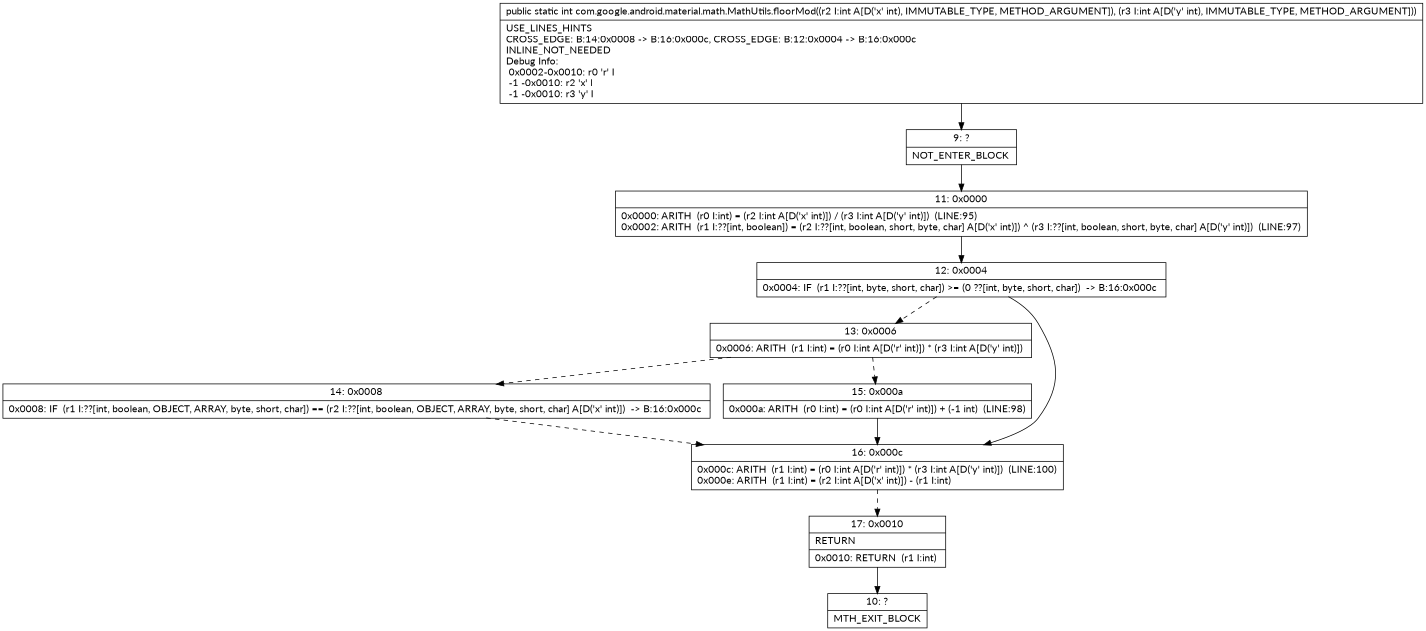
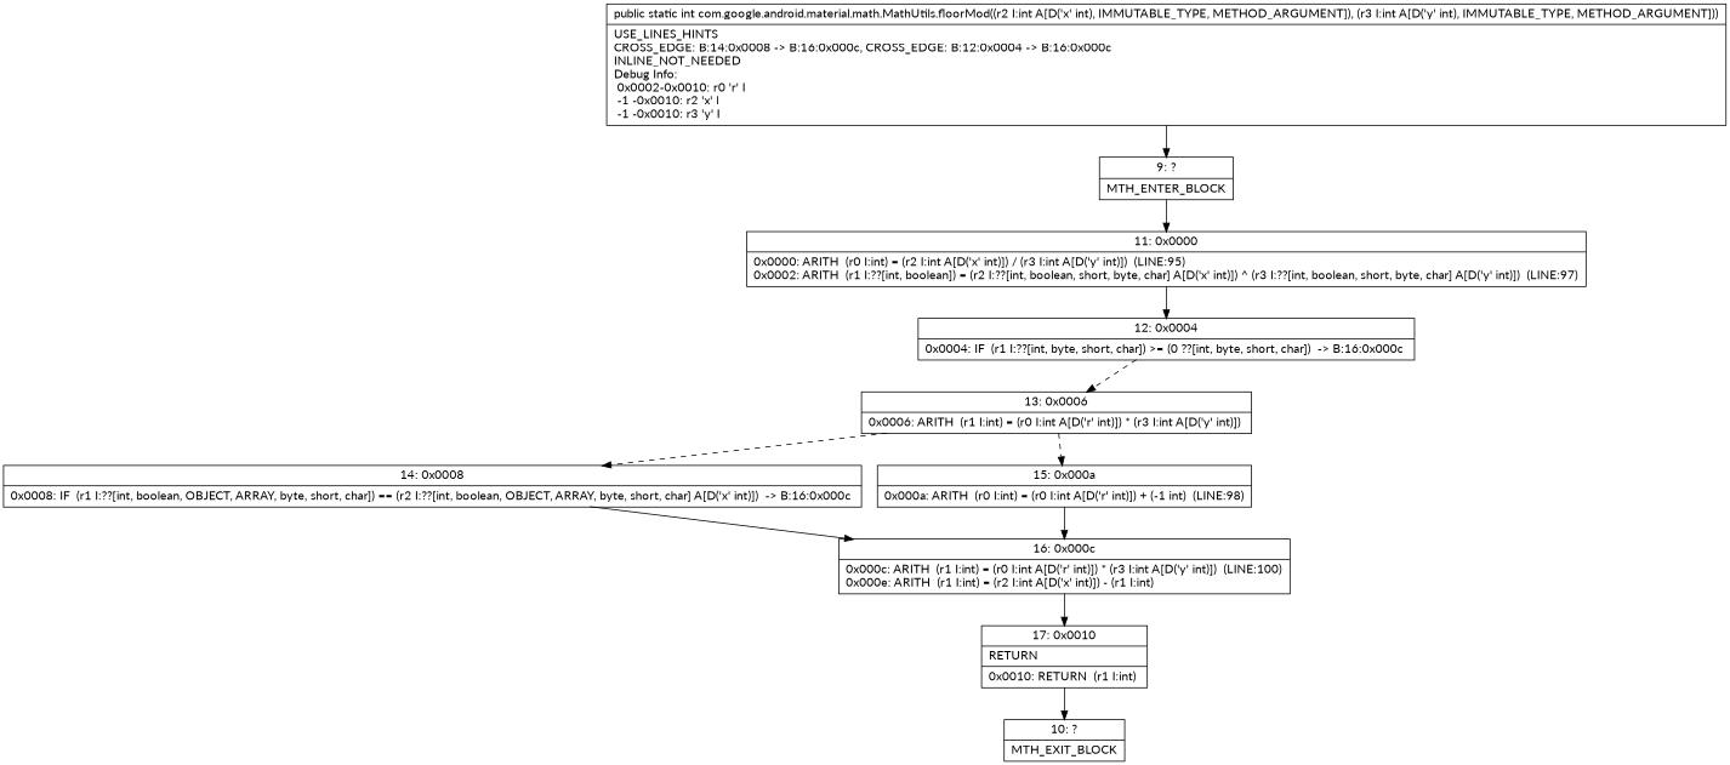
  digraph {
    fontname=Lato
    node [fontname=Lato shape=record]
    edge [fontname=Lato]
-   n1 [label="{9\:\ ?|NOT_ENTER_BLOCK\l}"]
+   n1 [label="{9\:\ ?|MTH_ENTER_BLOCK\l}"]
    n2 [label="{11\:\ 0x0000|0x0000: ARITH  (r0 I:int) = (r2 I:int A[D('x' int)]) \/ (r3 I:int A[D('y' int)])  (LINE:95)\l0x0002: ARITH  (r1 I:??[int, boolean]) = (r2 I:??[int, boolean, short, byte, char] A[D('x' int)]) ^ (r3 I:??[int, boolean, short, byte, char] A[D('y' int)])  (LINE:97)\l}"]
    n3 [label="{12\:\ 0x0004|0x0004: IF  (r1 I:??[int, byte, short, char]) \>= (0 ??[int, byte, short, char])  \-\> B:16:0x000c \l}"]
    n4 [label="{13\:\ 0x0006|0x0006: ARITH  (r1 I:int) = (r0 I:int A[D('r' int)]) * (r3 I:int A[D('y' int)]) \l}"]
    n5 [label="{16\:\ 0x000c|0x000c: ARITH  (r1 I:int) = (r0 I:int A[D('r' int)]) * (r3 I:int A[D('y' int)])  (LINE:100)\l0x000e: ARITH  (r1 I:int) = (r2 I:int A[D('x' int)]) \- (r1 I:int) \l}"]
    n6 [label="{14\:\ 0x0008|0x0008: IF  (r1 I:??[int, boolean, OBJECT, ARRAY, byte, short, char]) == (r2 I:??[int, boolean, OBJECT, ARRAY, byte, short, char] A[D('x' int)])  \-\> B:16:0x000c \l}"]
    n7 [label="{15\:\ 0x000a|0x000a: ARITH  (r0 I:int) = (r0 I:int A[D('r' int)]) + (\-1 int)  (LINE:98)\l}"]
    n8 [label="{17\:\ 0x0010|RETURN\l|0x0010: RETURN  (r1 I:int) \l}"]
    n9 [label="{10\:\ ?|MTH_EXIT_BLOCK\l}"]
    n10 [label="{public static int com.google.android.material.math.MathUtils.floorMod((r2 I:int A[D('x' int), IMMUTABLE_TYPE, METHOD_ARGUMENT]), (r3 I:int A[D('y' int), IMMUTABLE_TYPE, METHOD_ARGUMENT]))  | USE_LINES_HINTS\lCROSS_EDGE: B:14:0x0008 \-\> B:16:0x000c, CROSS_EDGE: B:12:0x0004 \-\> B:16:0x000c\lINLINE_NOT_NEEDED\lDebug Info:\l  0x0002\-0x0010: r0 'r' I\l  \-1 \-0x0010: r2 'x' I\l  \-1 \-0x0010: r3 'y' I\l}"]
    n1 -> n2
    n2 -> n3
    n3 -> n4 [style=dashed]
-   n3 -> n5
    n4 -> n6 [style=dashed]
    n4 -> n7 [style=dashed]
-   n5 -> n8 [style=dashed]
-   n6 -> n5 [style=dashed]
+   n5 -> n8
+   n6 -> n5
    n7 -> n5
    n8 -> n9
    n10 -> n1
  }
